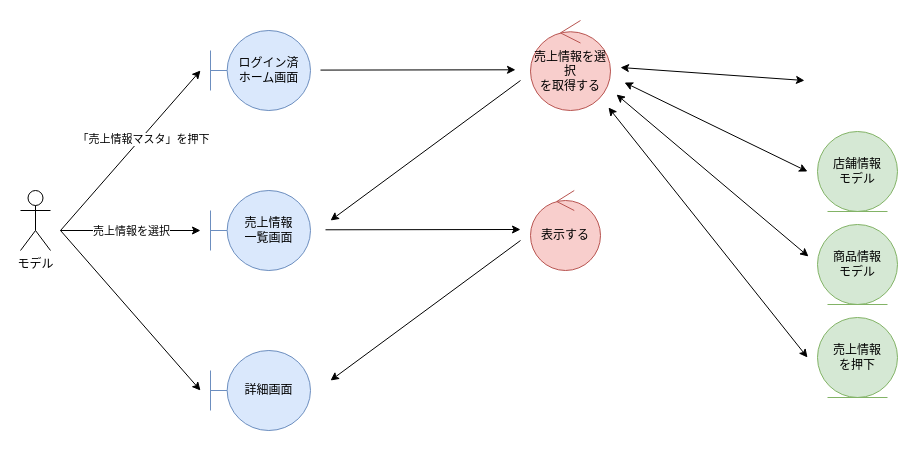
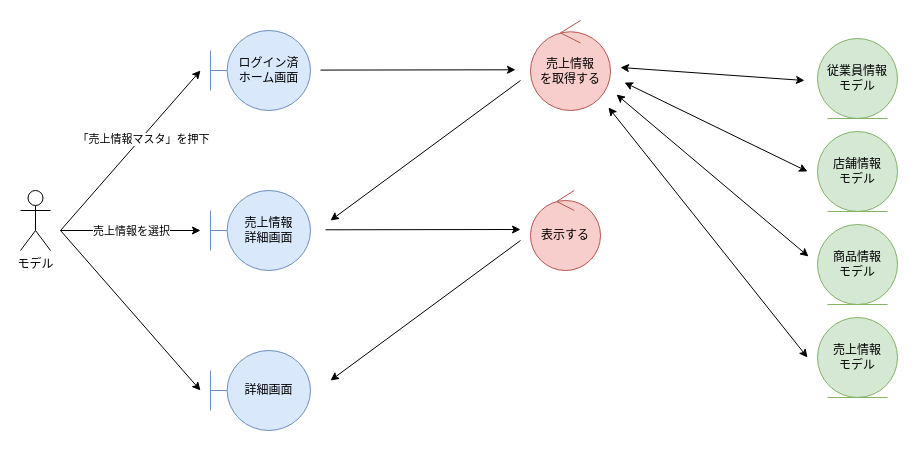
  <mxCell id="0" />
  <mxCell id="1" parent="0" />
  <mxCell id="2" value="モデル&lt;br&gt;" style="shape=umlActor;verticalLabelPosition=bottom;verticalAlign=top;html=1;" parent="1" vertex="1"><mxGeometry x="20" y="190" width="30" height="60" as="geometry" /></mxCell>
  <mxCell id="3" value="ログイン済&lt;br&gt;ホーム画面" style="shape=umlBoundary;whiteSpace=wrap;html=1;fillColor=#dae8fc;strokeColor=#6c8ebf;" parent="1" vertex="1"><mxGeometry x="210" y="30" width="100" height="80" as="geometry" /></mxCell>
- <mxCell id="4" value="売上情報&lt;br&gt;一覧画面" style="shape=umlBoundary;whiteSpace=wrap;html=1;fillColor=#dae8fc;strokeColor=#6c8ebf;" parent="1" vertex="1"><mxGeometry x="210" y="190" width="100" height="80" as="geometry" /></mxCell>
- <mxCell id="5" value="売上情報を選択&lt;br&gt;を取得する" style="ellipse;shape=umlControl;whiteSpace=wrap;html=1;fillColor=#f8cecc;strokeColor=#b85450;" parent="1" vertex="1"><mxGeometry x="530" y="20" width="80" height="90" as="geometry" /></mxCell>
- <mxCell id="6" value="売上情報&lt;br&gt;を押下" style="ellipse;shape=umlEntity;whiteSpace=wrap;html=1;fillColor=#d5e8d4;strokeColor=#82b366;" parent="1" vertex="1"><mxGeometry x="817" y="317" width="80" height="80" as="geometry" /></mxCell>
+ <mxCell id="4" value="売上情報&lt;br&gt;詳細画面" style="shape=umlBoundary;whiteSpace=wrap;html=1;fillColor=#dae8fc;strokeColor=#6c8ebf;" parent="1" vertex="1"><mxGeometry x="210" y="190" width="100" height="80" as="geometry" /></mxCell>
+ <mxCell id="5" value="売上情報&lt;br&gt;を取得する" style="ellipse;shape=umlControl;whiteSpace=wrap;html=1;fillColor=#f8cecc;strokeColor=#b85450;" parent="1" vertex="1"><mxGeometry x="530" y="20" width="80" height="90" as="geometry" /></mxCell>
+ <mxCell id="6" value="売上情報&lt;br&gt;モデル" style="ellipse;shape=umlEntity;whiteSpace=wrap;html=1;fillColor=#d5e8d4;strokeColor=#82b366;" parent="1" vertex="1"><mxGeometry x="817" y="317" width="80" height="80" as="geometry" /></mxCell>
  <mxCell id="7" value="表示する" style="ellipse;shape=umlControl;whiteSpace=wrap;html=1;fillColor=#f8cecc;strokeColor=#b85450;" parent="1" vertex="1"><mxGeometry x="530" y="190" width="70" height="80" as="geometry" /></mxCell>
  <mxCell id="8" value="" style="endArrow=classic;html=1;rounded=0;" parent="1" edge="1"><mxGeometry width="50" height="50" relative="1" as="geometry"><mxPoint x="325" y="229.29" as="sourcePoint" /><mxPoint x="520" y="229" as="targetPoint" /></mxGeometry></mxCell>
  <mxCell id="9" value="" style="endArrow=classic;html=1;rounded=0;" parent="1" edge="1"><mxGeometry width="50" height="50" relative="1" as="geometry"><mxPoint x="60" y="230" as="sourcePoint" /><mxPoint x="200" y="70" as="targetPoint" /></mxGeometry></mxCell>
  <mxCell id="10" value="「売上情報マスタ」を押下" style="edgeLabel;html=1;align=center;verticalAlign=middle;resizable=0;points=[];" parent="9" vertex="1" connectable="0"><mxGeometry x="0.159" y="-2" relative="1" as="geometry"><mxPoint as="offset" /></mxGeometry></mxCell>
  <mxCell id="11" value="" style="endArrow=classic;html=1;rounded=0;" parent="1" edge="1"><mxGeometry width="50" height="50" relative="1" as="geometry"><mxPoint x="60" y="230" as="sourcePoint" /><mxPoint x="200" y="390" as="targetPoint" /></mxGeometry></mxCell>
  <mxCell id="12" value="" style="endArrow=classic;html=1;rounded=0;" parent="1" edge="1"><mxGeometry width="50" height="50" relative="1" as="geometry"><mxPoint x="60" y="230" as="sourcePoint" /><mxPoint x="200" y="230" as="targetPoint" /></mxGeometry></mxCell>
  <mxCell id="13" value="売上情報を選択" style="edgeLabel;html=1;align=center;verticalAlign=middle;resizable=0;points=[];" parent="12" vertex="1" connectable="0"><mxGeometry x="0.308" y="1" relative="1" as="geometry"><mxPoint x="-22" y="1" as="offset" /></mxGeometry></mxCell>
  <mxCell id="14" value="" style="endArrow=classic;html=1;rounded=0;startArrow=classic;startFill=1;" parent="1" edge="1"><mxGeometry width="50" height="50" relative="1" as="geometry"><mxPoint x="624" y="82" as="sourcePoint" /><mxPoint x="807" y="171" as="targetPoint" /></mxGeometry></mxCell>
  <mxCell id="15" value="" style="endArrow=classic;html=1;rounded=0;" parent="1" edge="1"><mxGeometry width="50" height="50" relative="1" as="geometry"><mxPoint x="320" y="69.58" as="sourcePoint" /><mxPoint x="515" y="69.29" as="targetPoint" /></mxGeometry></mxCell>
  <mxCell id="16" value="" style="endArrow=classic;html=1;rounded=0;" parent="1" edge="1"><mxGeometry width="50" height="50" relative="1" as="geometry"><mxPoint x="520" y="80" as="sourcePoint" /><mxPoint x="330" y="220" as="targetPoint" /></mxGeometry></mxCell>
  <mxCell id="17" value="" style="endArrow=classic;html=1;rounded=0;" parent="1" edge="1"><mxGeometry width="50" height="50" relative="1" as="geometry"><mxPoint x="520" y="240" as="sourcePoint" /><mxPoint x="330" y="380" as="targetPoint" /></mxGeometry></mxCell>
  <mxCell id="18" value="詳細画面" style="shape=umlBoundary;whiteSpace=wrap;html=1;fillColor=#dae8fc;strokeColor=#6c8ebf;" parent="1" vertex="1"><mxGeometry x="210" y="350" width="100" height="80" as="geometry" /></mxCell>
  <mxCell id="19" value="商品情報&lt;br&gt;モデル" style="ellipse;shape=umlEntity;whiteSpace=wrap;html=1;fillColor=#d5e8d4;strokeColor=#82b366;" vertex="1" parent="1"><mxGeometry x="817" y="224" width="80" height="80" as="geometry" /></mxCell>
  <mxCell id="20" value="店舗情報&lt;br&gt;モデル" style="ellipse;shape=umlEntity;whiteSpace=wrap;html=1;fillColor=#d5e8d4;strokeColor=#82b366;" vertex="1" parent="1"><mxGeometry x="817" y="131" width="80" height="80" as="geometry" /></mxCell>
+ <mxCell id="21" value="従業員情報&lt;br&gt;モデル" style="ellipse;shape=umlEntity;whiteSpace=wrap;html=1;fillColor=#d5e8d4;strokeColor=#82b366;" vertex="1" parent="1"><mxGeometry x="817" y="38" width="80" height="80" as="geometry" /></mxCell>
  <mxCell id="22" value="" style="endArrow=classic;html=1;rounded=0;startArrow=classic;startFill=1;" edge="1" parent="1"><mxGeometry width="50" height="50" relative="1" as="geometry"><mxPoint x="620" y="67" as="sourcePoint" /><mxPoint x="804" y="80" as="targetPoint" /></mxGeometry></mxCell>
  <mxCell id="23" value="" style="endArrow=classic;html=1;rounded=0;startArrow=classic;startFill=1;" edge="1" parent="1"><mxGeometry width="50" height="50" relative="1" as="geometry"><mxPoint x="616" y="94" as="sourcePoint" /><mxPoint x="808" y="256" as="targetPoint" /></mxGeometry></mxCell>
  <mxCell id="24" value="" style="endArrow=classic;html=1;rounded=0;startArrow=classic;startFill=1;" edge="1" parent="1"><mxGeometry width="50" height="50" relative="1" as="geometry"><mxPoint x="608" y="107" as="sourcePoint" /><mxPoint x="807" y="357" as="targetPoint" /></mxGeometry></mxCell>
